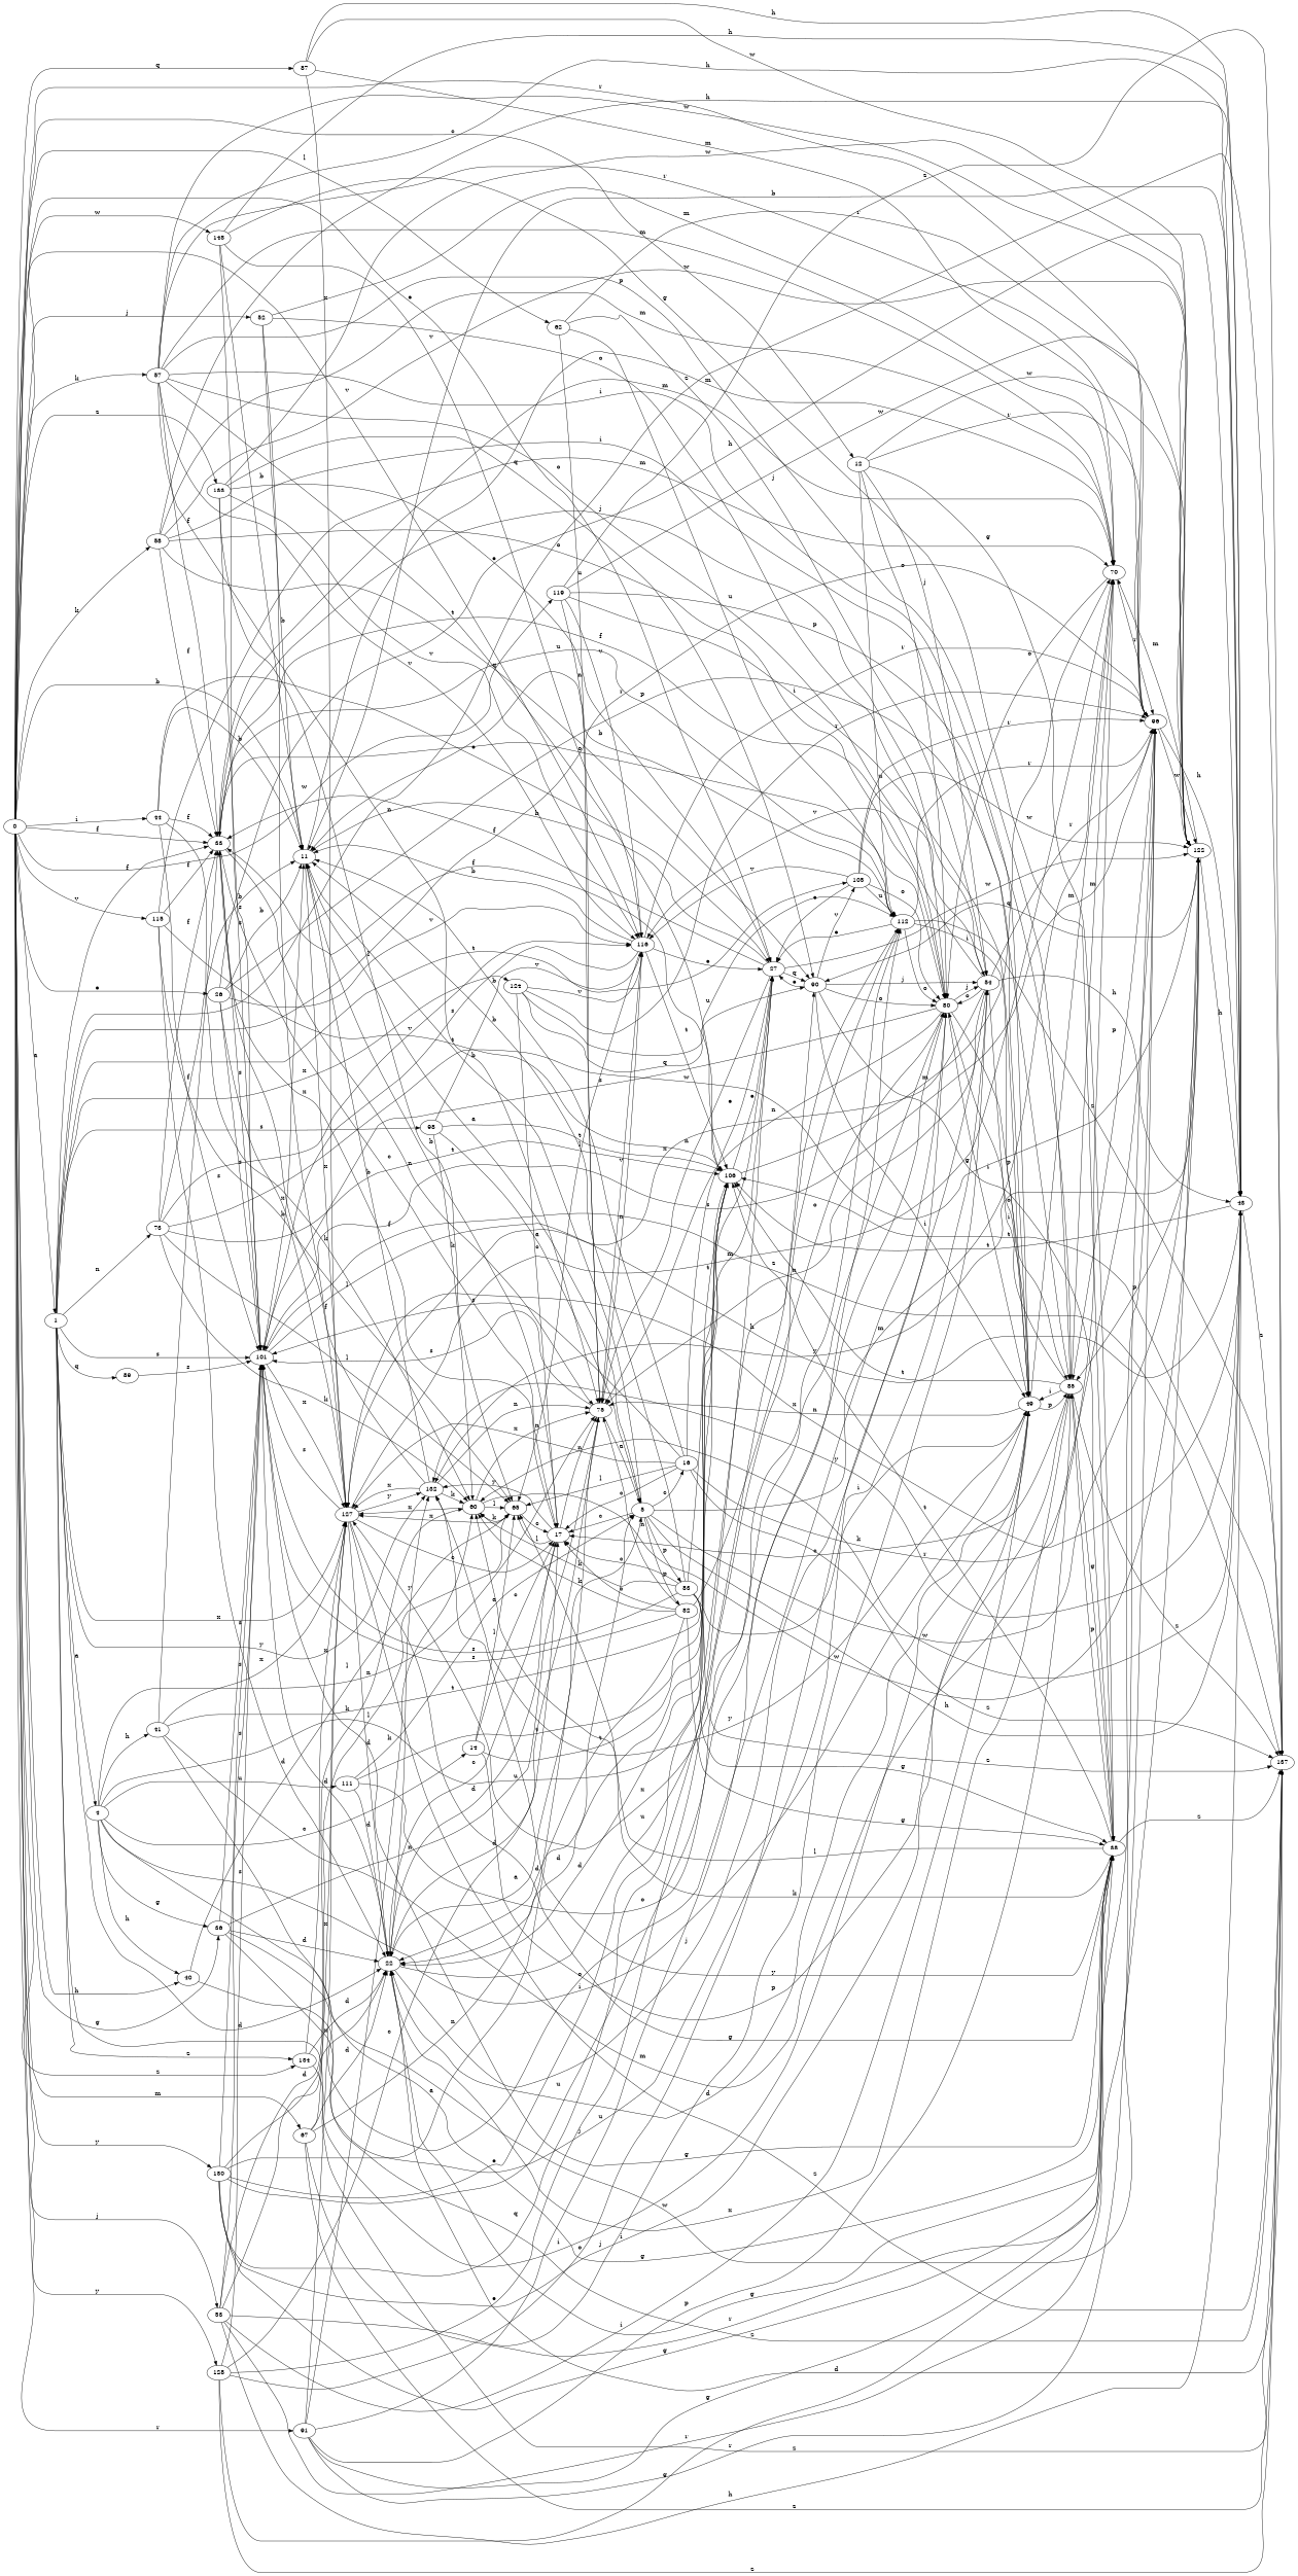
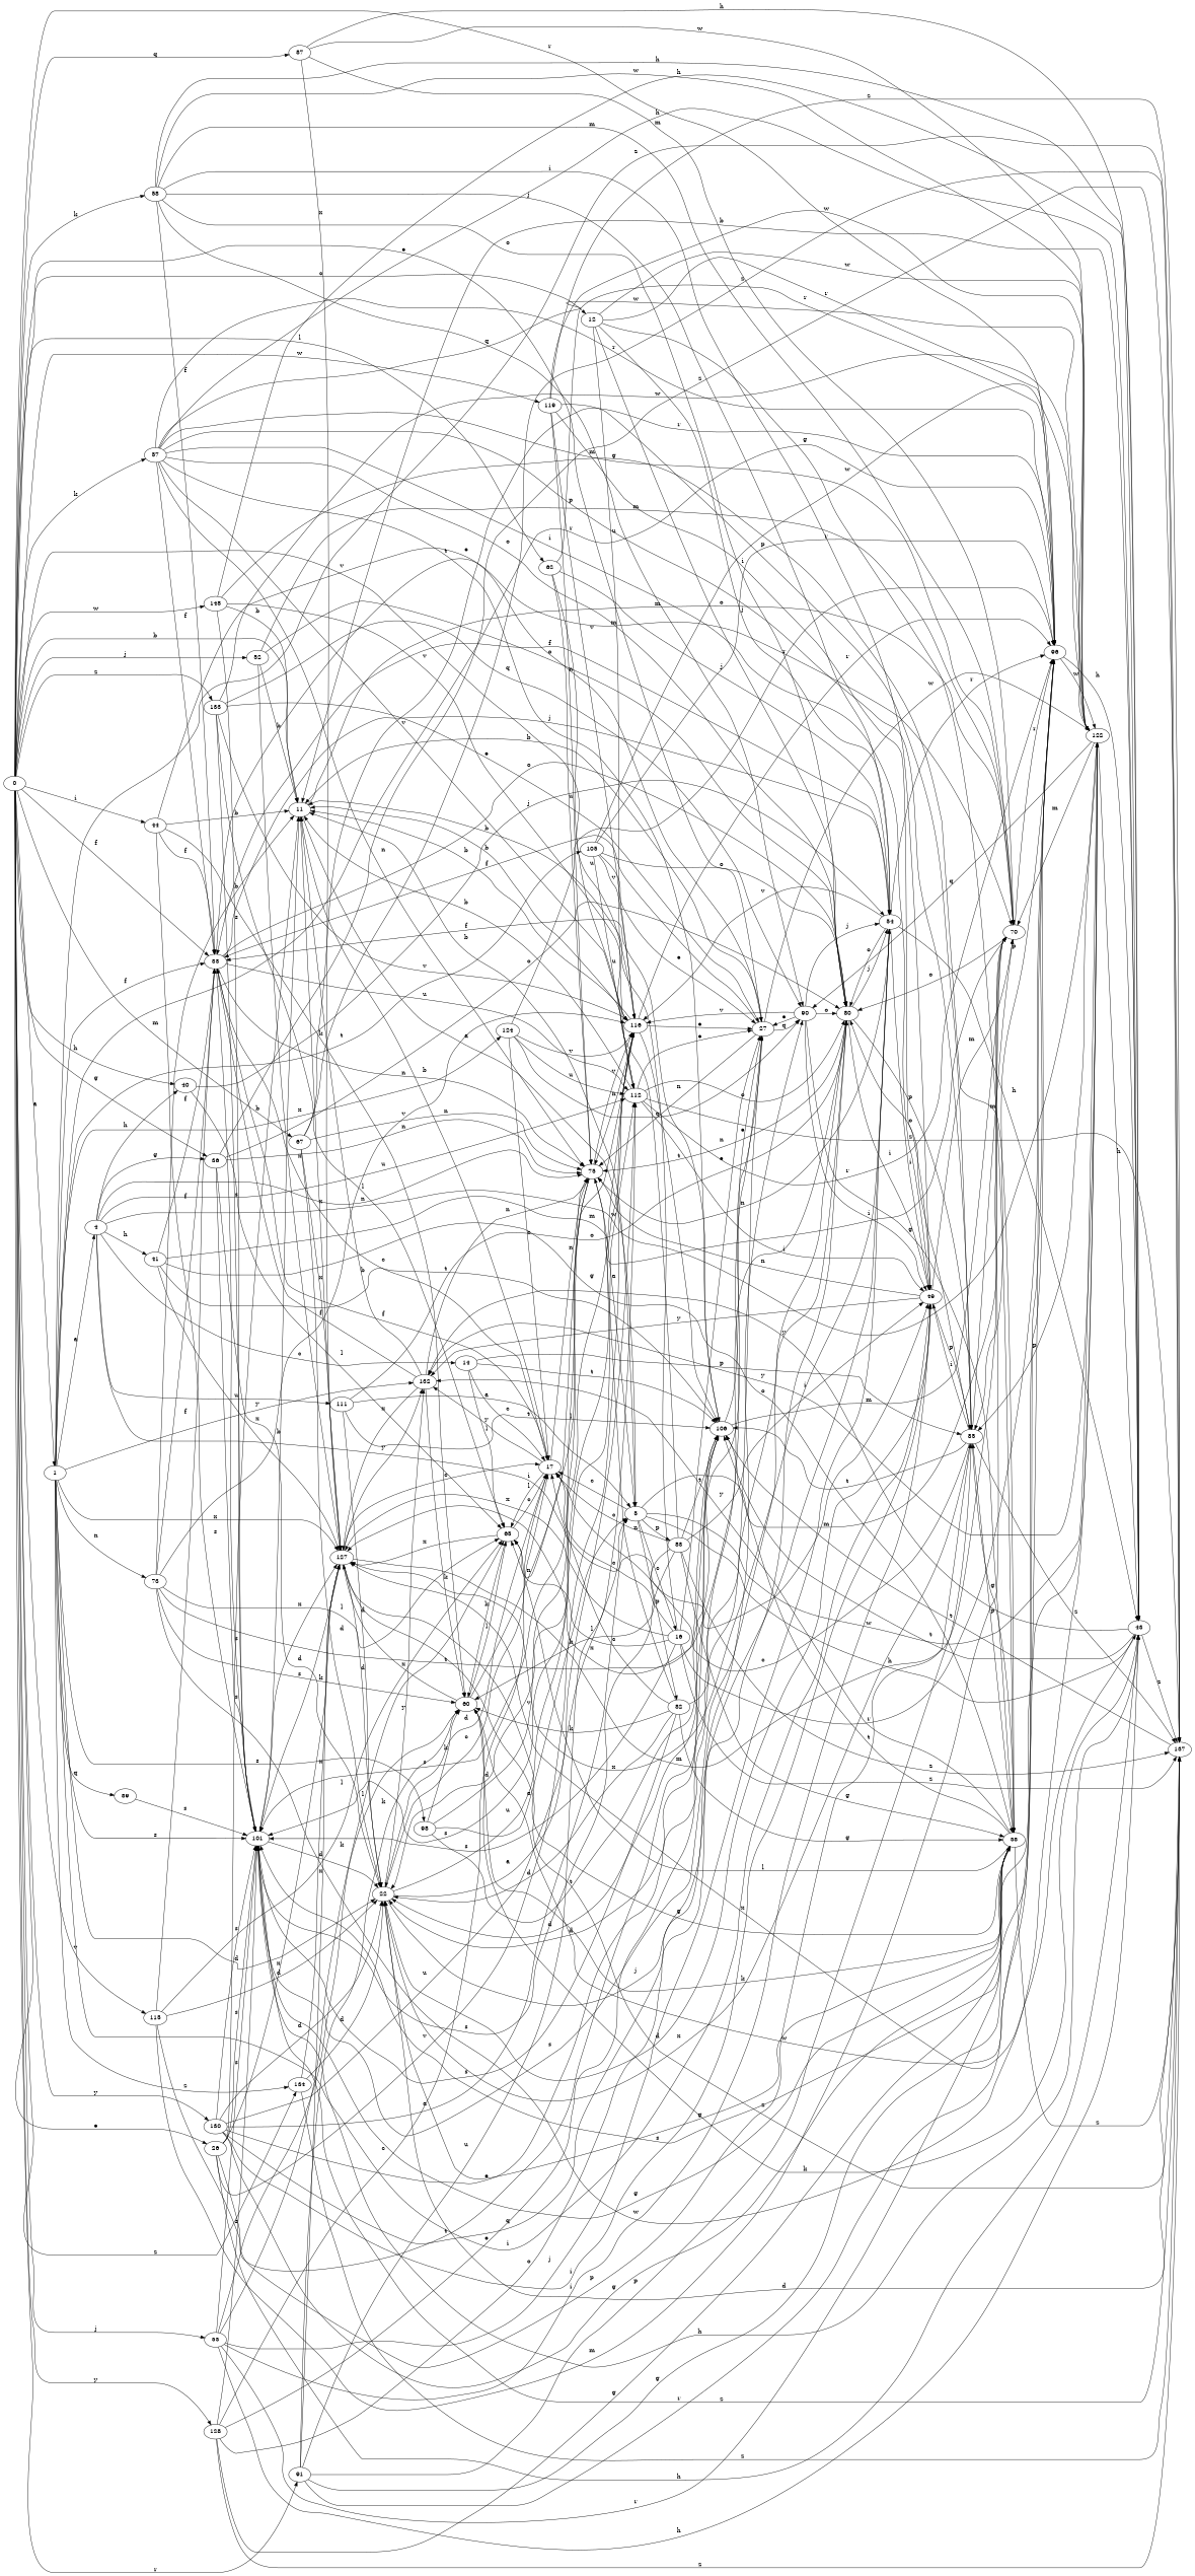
  strict digraph {
    rankdir=LR
    0
    1
    11
    12
    26
    27
    33
    36
    40
    44
    52
    53
    57
    58
    62
    67
    87
    91
    96
    115
    116
    n22 [label=148]
    119
    128
    130
    133
    134
    4
    22
    49
    73
    89
    98
    101
    105
    124
    127
    132
    137
    5
    70
    112
    122
    38
    54
    80
    43
    85
    75
    90
    17
    65
    60
    106
    14
    41
    111
    16
    82
    83
    0 -> 1 [label=a]
    0 -> 11 [label=b]
    0 -> 12 [label=c]
    0 -> 26 [label=e]
    0 -> 27 [label=e]
    0 -> 33 [label=f]
    0 -> 36 [label=g]
    0 -> 40 [label=h]
    0 -> 44 [label=i]
    0 -> 52 [label=j]
    0 -> 53 [label=j]
    0 -> 57 [label=k]
    0 -> 58 [label=k]
    0 -> 62 [label=l]
    0 -> 67 [label=m]
    0 -> 87 [label=q]
    0 -> 91 [label=r]
    0 -> 96 [label=r]
    0 -> 115 [label=v]
    0 -> 116 [label=v]
    0 -> n22 [label=w]
    0 -> 119 [label=w]
    0 -> 128 [label=y]
    0 -> 130 [label=y]
    0 -> 133 [label=z]
    0 -> 134 [label=z]
    1 -> 33 [label=f]
    1 -> 96 [label=r]
    1 -> 134 [label=z]
    1 -> 4 [label=a]
    1 -> 22 [label=d]
    1 -> 49 [label=i]
    1 -> 73 [label=n]
    1 -> 89 [label=q]
    1 -> 98 [label=s]
    1 -> 101 [label=s]
    1 -> 105 [label=t]
    1 -> 124 [label=x]
    1 -> 127 [label=x]
    1 -> 132 [label=y]
    1 -> 137 [label=z]
    11 -> 127 [label=x]
    11 -> 5 [label=a]
    11 -> 70 [label=m]
    12 -> 96 [label=r]
    12 -> 112 [label=u]
    12 -> 122 [label=w]
    12 -> 38 [label=g]
    12 -> 54 [label=j]
    12 -> 80 [label=o]
    26 -> 11 [label=b]
    26 -> 116 [label=v]
    26 -> 101 [label=s]
    26 -> 127 [label=x]
    26 -> 43 [label=h]
    26 -> 85 [label=p]
    27 -> 11 [label=b]
    27 -> 33 [label=f]
    27 -> 22 [label=d]
    27 -> 122 [label=w]
    27 -> 75 [label=n]
    27 -> 90 [label=q]
    33 -> 101 [label=s]
    33 -> 70 [label=m]
    33 -> 112 [label=u]
    33 -> 54 [label=j]
    33 -> 80 [label=o]
    33 -> 75 [label=n]
    33 -> 17 [label=c]
    36 -> 22 [label=d]
    36 -> 101 [label=s]
    36 -> 137 [label=z]
    36 -> 80 [label=o]
    36 -> 75 [label=n]
    40 -> 54 [label=j]
    40 -> 65 [label=l]
    44 -> 11 [label=b]
    44 -> 27 [label=e]
    44 -> 33 [label=f]
    44 -> 101 [label=s]
    44 -> 60 [label=k]
    52 -> 11 [label=b]
    52 -> 127 [label=x]
    52 -> 70 [label=m]
    52 -> 80 [label=o]
    53 -> 96 [label=r]
    53 -> 49 [label=i]
    53 -> 101 [label=s]
    53 -> 54 [label=j]
    53 -> 43 [label=h]
    53 -> 65 [label=l]
    53 -> 60 [label=k]
    57 -> 33 [label=f]
    57 -> 96 [label=r]
    57 -> 116 [label=v]
    57 -> 49 [label=i]
    57 -> 70 [label=m]
    57 -> 122 [label=w]
    57 -> 80 [label=o]
    57 -> 43 [label=h]
    57 -> 85 [label=p]
    57 -> 75 [label=n]
    57 -> 106 [label=t]
    58 -> 33 [label=f]
    58 -> 49 [label=i]
    58 -> 70 [label=m]
    58 -> 122 [label=w]
+   58 -> 54 [label=j]
    58 -> 80 [label=o]
    58 -> 43 [label=h]
    58 -> 90 [label=q]
    62 -> 96 [label=r]
    62 -> 112 [label=u]
    62 -> 54 [label=j]
    62 -> 75 [label=u]
    67 -> 96 [label=r]
    67 -> 22 [label=d]
    67 -> 127 [label=x]
    67 -> 137 [label=z]
    67 -> 75 [label=n]
    87 -> 127 [label=x]
    87 -> 70 [label=m]
    87 -> 122 [label=w]
    87 -> 43 [label=h]
    91 -> 96 [label=r]
    91 -> 127 [label=x]
    91 -> 112 [label=u]
    91 -> 38 [label=g]
    91 -> 85 [label=p]
    91 -> 60 [label=k]
    96 -> 101 [label=s]
    96 -> 122 [label=w]
    96 -> 43 [label=h]
    96 -> 85 [label=p]
    115 -> 33 [label=f]
    115 -> 22 [label=d]
    115 -> 70 [label=m]
    115 -> 65 [label=l]
    115 -> 106 [label=t]
    116 -> 11 [label=b]
    116 -> 27 [label=e]
    116 -> 96 [label=r]
    116 -> 101 [label=s]
    116 -> 75 [label=n]
    116 -> 65 [label=l]
    116 -> 106 [label=t]
    n22 -> 11 [label=b]
    n22 -> 116 [label=v]
    n22 -> 101 [label=s]
    n22 -> 38 [label=g]
    n22 -> 43 [label=h]
    119 -> 116 [label=v]
    119 -> 49 [label=i]
    119 -> 137 [label=z]
    119 -> 122 [label=w]
    119 -> 85 [label=p]
    119 -> 75 [label=n]
    128 -> 27 [label=e]
    128 -> 101 [label=s]
    128 -> 137 [label=z]
    128 -> 38 [label=g]
    128 -> 80 [label=o]
    128 -> 17 [label=c]
    130 -> 27 [label=e]
    130 -> 22 [label=d]
    130 -> 49 [label=i]
    130 -> 101 [label=s]
    130 -> 5 [label=a]
    130 -> 112 [label=u]
    130 -> 38 [label=g]
    130 -> 90 [label=q]
    133 -> 27 [label=e]
    133 -> 116 [label=v]
    133 -> 101 [label=s]
    133 -> 122 [label=w]
    133 -> 90 [label=q]
    133 -> 65 [label=l]
    134 -> 22 [label=d]
    134 -> 127 [label=x]
    134 -> 137 [label=z]
    4 -> 36 [label=g]
    4 -> 40 [label=h]
    4 -> 49 [label=i]
    4 -> 112 [label=u]
    4 -> 122 [label=w]
    4 -> 75 [label=n]
    4 -> 14 [label=c]
    4 -> 41 [label=h]
    4 -> 111 [label=u]
    22 -> 132 [label=y]
    22 -> 5 [label=a]
    22 -> 112 [label=u]
    22 -> 38 [label=g]
    22 -> 54 [label=j]
    22 -> 17 [label=c]
    49 -> 22 [label=d]
    49 -> 132 [label=y]
    49 -> 70 [label=m]
    49 -> 85 [label=p]
    49 -> 75 [label=n]
    73 -> 11 [label=b]
    73 -> 33 [label=f]
    73 -> 116 [label=v]
    73 -> 122 [label=w]
    73 -> 65 [label=l]
    73 -> 60 [label=k]
    73 -> 106 [label=t]
    89 -> 101 [label=s]
    98 -> 116 [label=v]
    98 -> 5 [label=a]
    98 -> 60 [label=k]
    98 -> 106 [label=t]
    101 -> 11 [label=b]
    101 -> 22 [label=d]
    101 -> 127 [label=x]
    101 -> 137 [label=z]
    101 -> 38 [label=g]
    101 -> 43 [label=h]
    105 -> 27 [label=e]
    105 -> 96 [label=r]
    105 -> 116 [label=v]
    105 -> 112 [label=u]
    105 -> 122 [label=w]
    105 -> 80 [label=o]
    124 -> 96 [label=r]
    124 -> 116 [label=v]
    124 -> 112 [label=u]
    124 -> 90 [label=q]
    124 -> 17 [label=c]
    127 -> 22 [label=d]
    127 -> 101 [label=s]
    127 -> 132 [label=y]
    127 -> 137 [label=z]
    127 -> 70 [label=m]
    127 -> 38 [label=g]
    127 -> 17 [label=c]
    132 -> 11 [label=b]
    132 -> 33 [label=f]
    132 -> 127 [label=x]
    132 -> 75 [label=n]
    132 -> 60 [label=k]
    137 -> 22 [label=d]
    137 -> 106 [label=t]
    5 -> 11 [label=b]
    5 -> 70 [label=m]
    5 -> 122 [label=w]
    5 -> 43 [label=h]
    5 -> 17 [label=c]
    5 -> 16 [label=c]
    5 -> 82 [label=p]
    5 -> 83 [label=p]
    70 -> 96 [label=r]
    70 -> 80 [label=o]
    112 -> 11 [label=b]
    112 -> 27 [label=e]
    112 -> 96 [label=r]
    112 -> 49 [label=i]
    112 -> 137 [label=z]
    112 -> 80 [label=o]
    122 -> 132 [label=y]
    122 -> 70 [label=m]
    122 -> 43 [label=h]
    122 -> 85 [label=p]
    122 -> 90 [label=q]
    38 -> 132 [label=y]
    38 -> 137 [label=z]
    38 -> 85 [label=p]
    38 -> 65 [label=l]
    38 -> 60 [label=k]
    38 -> 106 [label=t]
    54 -> 33 [label=f]
    54 -> 96 [label=r]
    54 -> 116 [label=v]
    54 -> 49 [label=i]
    54 -> 127 [label=x]
    54 -> 80 [label=o]
    54 -> 43 [label=h]
    54 -> 75 [label=n]
    80 -> 49 [label=i]
    80 -> 101 [label=s]
    80 -> 127 [label=x]
    80 -> 54 [label=j]
    80 -> 85 [label=p]
    80 -> 75 [label=n]
    43 -> 11 [label=b]
    43 -> 127 [label=x]
    43 -> 132 [label=y]
    43 -> 137 [label=z]
    43 -> 60 [label=k]
    43 -> 106 [label=t]
    85 -> 22 [label=x]
    85 -> 49 [label=i]
    85 -> 137 [label=z]
    85 -> 70 [label=m]
    85 -> 38 [label=g]
    85 -> 80 [label=o]
    85 -> 17 [label=c]
    85 -> 106 [label=t]
    75 -> 116 [label=v]
    75 -> 22 [label=d]
    75 -> 101 [label=s]
    75 -> 5 [label=a]
    90 -> 27 [label=e]
-   90 -> 105 [label=v]
+   90 -> 116 [label=v]
    90 -> 49 [label=i]
    90 -> 38 [label=g]
    90 -> 54 [label=j]
    90 -> 80 [label=o]
    17 -> 11 [label=b]
    17 -> 33 [label=f]
    17 -> 22 [label=d]
    17 -> 132 [label=y]
    17 -> 75 [label=n]
    17 -> 65 [label=l]
    65 -> 127 [label=x]
    65 -> 17 [label=c]
    65 -> 60 [label=k]
    60 -> 127 [label=x]
    60 -> 122 [label=w]
    60 -> 75 [label=n]
    60 -> 65 [label=l]
    106 -> 27 [label=e]
    106 -> 33 [label=f]
    106 -> 22 [label=d]
    106 -> 70 [label=m]
    14 -> 85 [label=p]
    14 -> 17 [label=c]
    14 -> 65 [label=l]
    14 -> 106 [label=t]
    41 -> 33 [label=f]
    41 -> 127 [label=x]
    41 -> 70 [label=m]
    41 -> 38 [label=g]
    41 -> 106 [label=t]
    111 -> 22 [label=d]
    111 -> 5 [label=a]
    111 -> 80 [label=o]
    111 -> 106 [label=t]
    16 -> 11 [label=b]
    16 -> 27 [label=e]
    16 -> 96 [label=r]
    16 -> 101 [label=s]
    16 -> 127 [label=x]
    16 -> 137 [label=z]
    16 -> 17 [label=c]
    16 -> 65 [label=l]
    82 -> 22 [label=d]
    82 -> 101 [label=s]
    82 -> 38 [label=g]
    82 -> 80 [label=o]
    82 -> 75 [label=n]
    82 -> 17 [label=c]
    82 -> 60 [label=k]
    83 -> 11 [label=b]
    83 -> 49 [label=i]
    83 -> 101 [label=s]
    83 -> 137 [label=z]
    83 -> 38 [label=g]
    83 -> 17 [label=c]
    83 -> 60 [label=k]
    83 -> 106 [label=t]
  }
